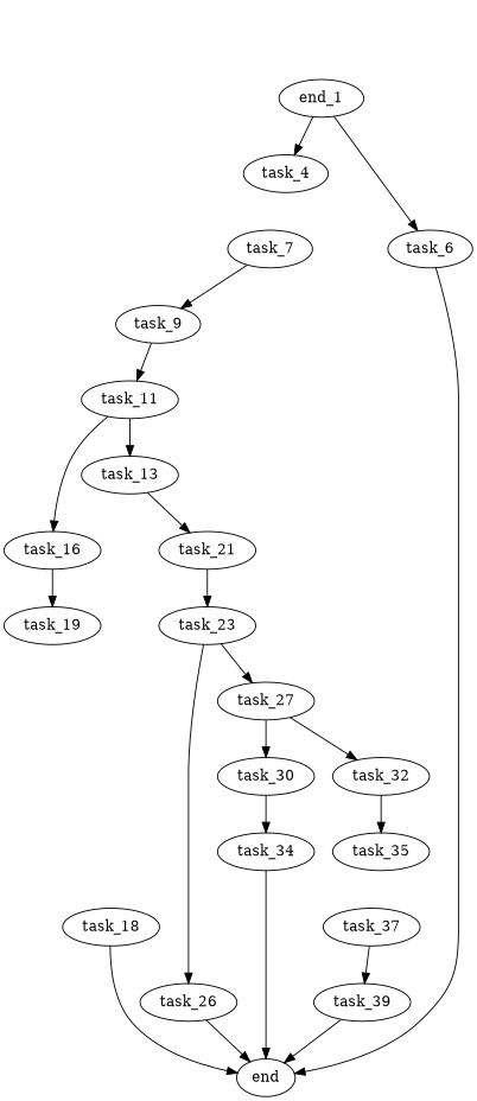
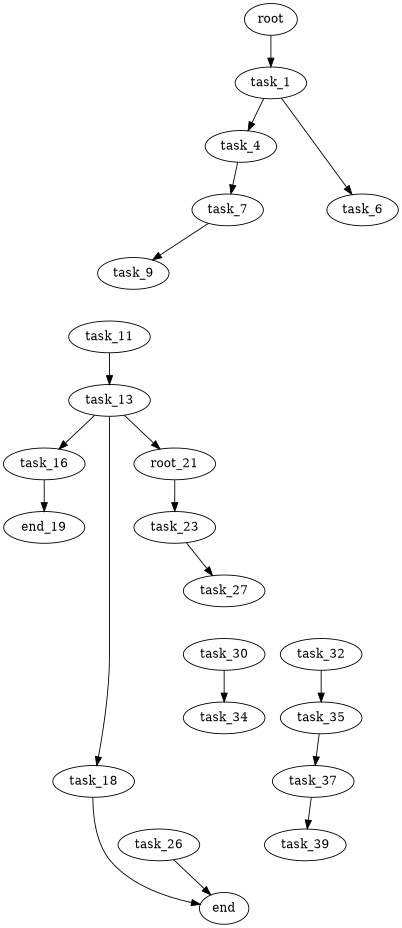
  digraph {
-   task_1 [label=end_1]
+   root
+   task_1
    task_4
    task_6
    task_7
    end
    task_9
    task_11
    task_13
    task_16
    task_18
-   task_21
-   task_19
+   task_21 [label=root_21]
+   task_19 [label=end_19]
    task_23
    task_26
    task_27
    task_30
    task_32
    task_34
    task_35
    task_37
    task_39
+   root -> task_1
    task_1 -> task_4
    task_1 -> task_6
-   task_6 -> end
+   task_4 -> task_7
    task_7 -> task_9
-   task_9 -> task_11
    task_11 -> task_13
-   task_11 -> task_16
+   task_13 -> task_16
+   task_13 -> task_18
    task_13 -> task_21
    task_16 -> task_19
    task_18 -> end
    task_21 -> task_23
-   task_23 -> task_26
    task_23 -> task_27
    task_26 -> end
-   task_27 -> task_30
-   task_27 -> task_32
    task_30 -> task_34
    task_32 -> task_35
-   task_34 -> end
+   task_35 -> task_37
    task_37 -> task_39
-   task_39 -> end
  }
